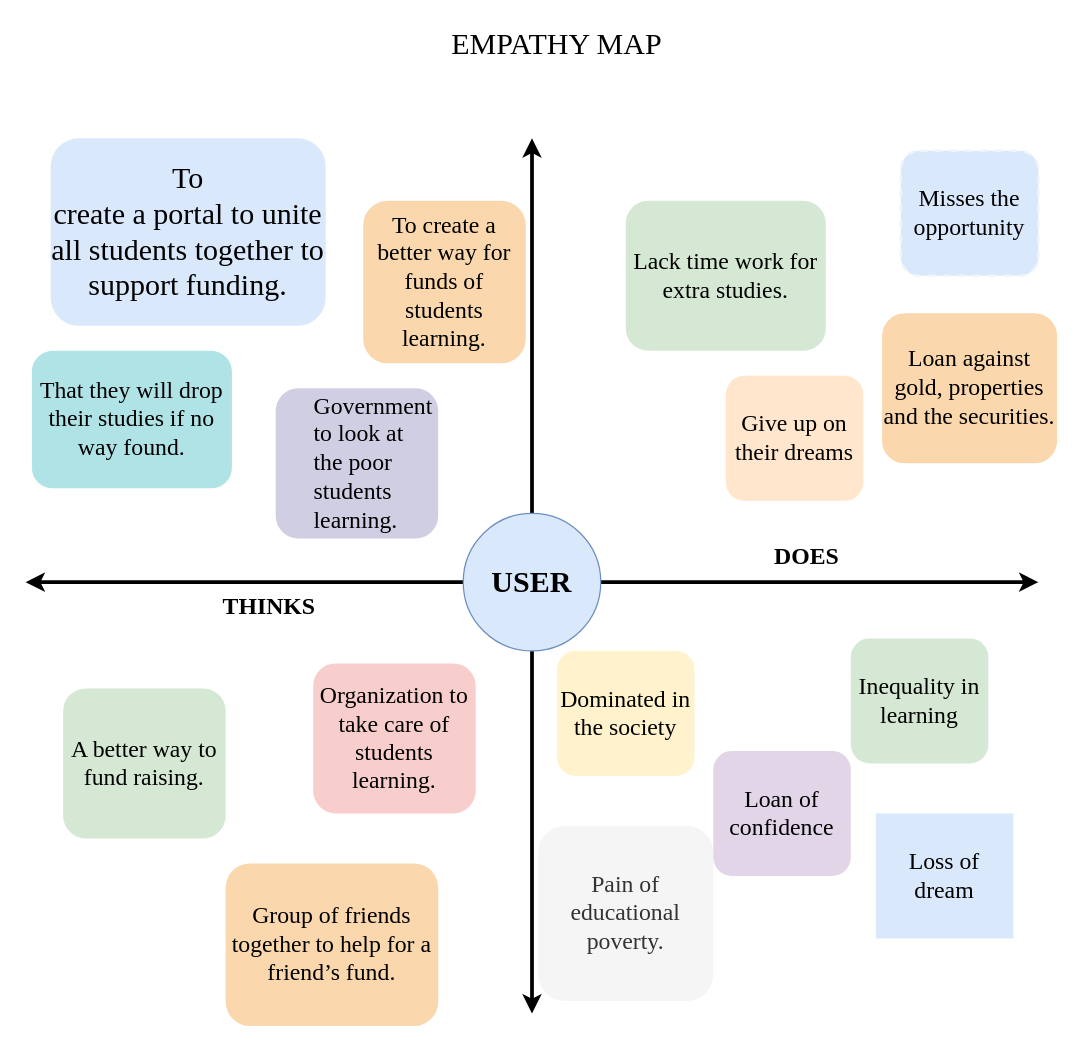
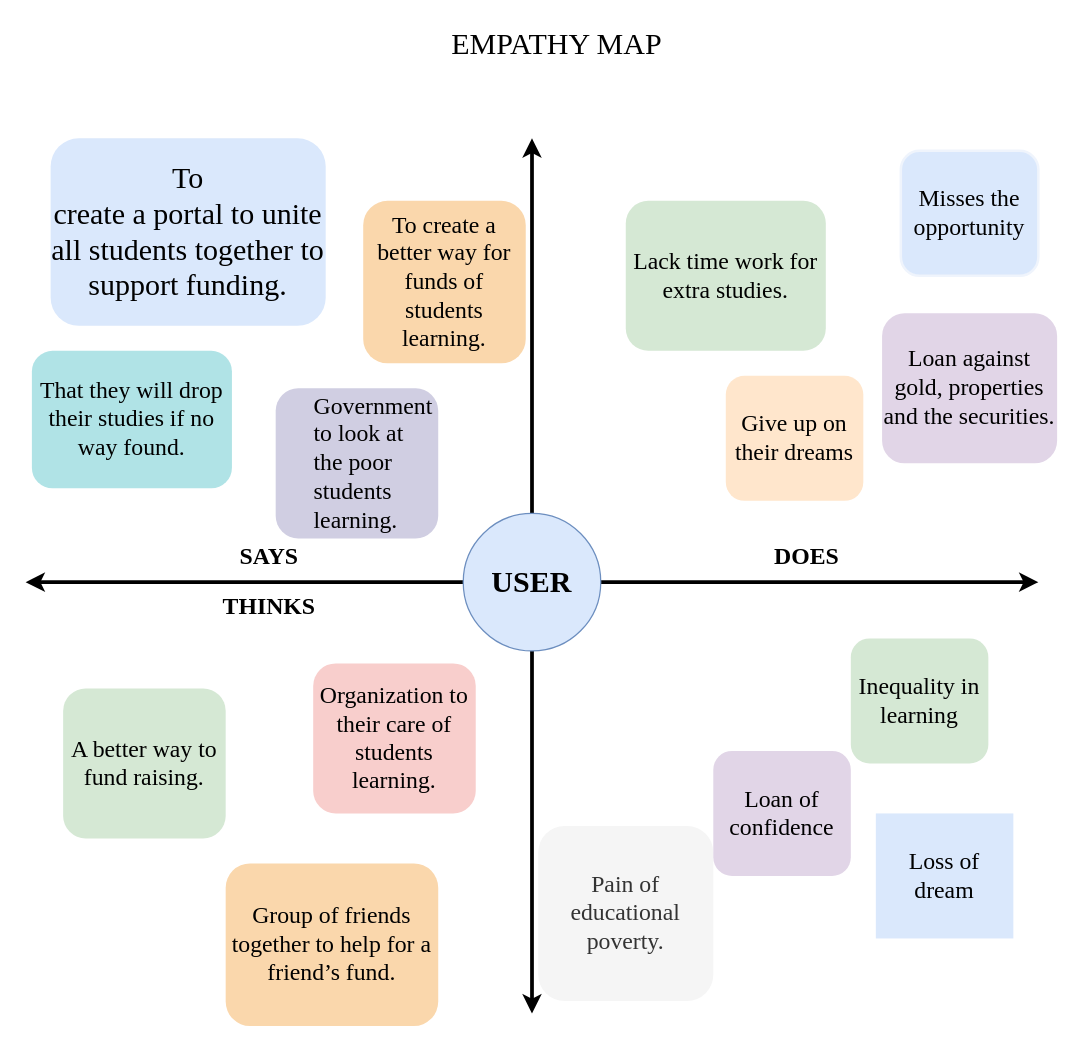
  <mxCell id="0" />
  <mxCell id="1" parent="0" />
  <mxCell id="2" style="edgeStyle=orthogonalEdgeStyle;rounded=0;orthogonalLoop=1;jettySize=auto;html=1;fontFamily=Tahoma;strokeWidth=3;" parent="1" source="6" edge="1"><mxGeometry relative="1" as="geometry"><mxPoint x="830" y="465" as="targetPoint" /></mxGeometry></mxCell>
  <mxCell id="3" style="edgeStyle=orthogonalEdgeStyle;rounded=0;orthogonalLoop=1;jettySize=auto;html=1;fontFamily=Tahoma;strokeWidth=3;" parent="1" source="6" edge="1"><mxGeometry relative="1" as="geometry"><mxPoint x="20" y="465" as="targetPoint" /></mxGeometry></mxCell>
  <mxCell id="4" style="edgeStyle=orthogonalEdgeStyle;rounded=0;orthogonalLoop=1;jettySize=auto;html=1;fontFamily=Tahoma;strokeWidth=3;" parent="1" source="6" edge="1"><mxGeometry relative="1" as="geometry"><mxPoint x="425" y="810" as="targetPoint" /></mxGeometry></mxCell>
  <mxCell id="5" style="edgeStyle=orthogonalEdgeStyle;rounded=0;orthogonalLoop=1;jettySize=auto;html=1;fontFamily=Tahoma;strokeWidth=3;" parent="1" source="6" edge="1"><mxGeometry relative="1" as="geometry"><mxPoint x="425" y="110" as="targetPoint" /></mxGeometry></mxCell>
  <mxCell id="6" value="&lt;h1&gt;&lt;font&gt;USER&lt;/font&gt;&lt;/h1&gt;" style="ellipse;whiteSpace=wrap;html=1;aspect=fixed;fillColor=#dae8fc;strokeColor=#6c8ebf;fontFamily=Tahoma;" parent="1" vertex="1"><mxGeometry x="370" y="410" width="110" height="110" as="geometry" /></mxCell>
  <mxCell id="7" value="&lt;font style=&quot;font-size: 24px;&quot;&gt;EMPATHY MAP&lt;/font&gt;" style="text;html=1;strokeColor=none;fillColor=none;align=center;verticalAlign=middle;whiteSpace=wrap;rounded=0;fontFamily=Tahoma;strokeWidth=3;" parent="1" vertex="1"><mxGeometry x="340" y="20" width="210" height="30" as="geometry" /></mxCell>
+ <mxCell id="8" value="&lt;b style=&quot;font-size: 19px;&quot;&gt;SAYS&lt;/b&gt;" style="text;html=1;strokeColor=none;fillColor=none;align=center;verticalAlign=middle;whiteSpace=wrap;rounded=0;fontFamily=Tahoma;strokeWidth=3;" parent="1" vertex="1"><mxGeometry x="110" y="430" width="210" height="30" as="geometry" /></mxCell>
  <mxCell id="9" value="&lt;b style=&quot;font-size: 19px;&quot;&gt;DOES&lt;/b&gt;" style="text;html=1;strokeColor=none;fillColor=none;align=center;verticalAlign=middle;whiteSpace=wrap;rounded=0;fontFamily=Tahoma;strokeWidth=3;" parent="1" vertex="1"><mxGeometry x="540" y="430" width="210" height="30" as="geometry" /></mxCell>
  <mxCell id="10" value="&lt;b style=&quot;font-size: 19px;&quot;&gt;THINKS&lt;/b&gt;" style="text;html=1;strokeColor=none;fillColor=none;align=center;verticalAlign=middle;whiteSpace=wrap;rounded=0;fontFamily=Tahoma;strokeWidth=3;" parent="1" vertex="1"><mxGeometry x="110" y="470" width="210" height="30" as="geometry" /></mxCell>
  <mxCell id="11" value="&lt;div&gt;&lt;span style=&quot;font-size: 18pt;&quot;&gt;To&lt;br&gt;create a portal to unite all students together to support funding.&lt;/span&gt;&lt;/div&gt;" style="rounded=1;whiteSpace=wrap;html=1;fontFamily=Tahoma;fontSize=19;strokeWidth=3;fillColor=#dae8fc;strokeColor=none;" parent="1" vertex="1"><mxGeometry x="40" y="110" width="220" height="150" as="geometry" /></mxCell>
  <mxCell id="12" value="A better way to fund raising." style="rounded=1;whiteSpace=wrap;html=1;fontFamily=Tahoma;fontSize=19;strokeWidth=3;fillColor=#d5e8d4;strokeColor=none;" parent="1" vertex="1"><mxGeometry x="50" y="550" width="130" height="120" as="geometry" /></mxCell>
  <mxCell id="13" value="Group of friends together to help for a friend’s fund." style="rounded=1;whiteSpace=wrap;html=1;fontFamily=Tahoma;fontSize=19;strokeWidth=3;fillColor=#fad7ac;strokeColor=none;" parent="1" vertex="1"><mxGeometry x="180" y="690" width="170" height="130" as="geometry" /></mxCell>
  <mxCell id="14" value="Loss of dream" style="rounded=0;whiteSpace=wrap;html=1;fontFamily=Tahoma;fontSize=19;strokeWidth=3;fillColor=#dae8fc;strokeColor=none;" parent="1" vertex="1"><mxGeometry x="700" y="650" width="110" height="100" as="geometry" /></mxCell>
  <mxCell id="15" value="To create a better way for funds of students learning." style="rounded=1;whiteSpace=wrap;html=1;fontFamily=Tahoma;fontSize=19;strokeWidth=3;fillColor=#fad7ac;strokeColor=none;" parent="1" vertex="1"><mxGeometry x="290" y="160" width="130" height="130" as="geometry" /></mxCell>
  <mxCell id="16" value="&lt;div style=&quot;language:en-IN;margin-top:0pt;margin-bottom:0pt;margin-left:.31in;&lt;br/&gt;text-indent:-.31in;text-align:left;direction:ltr;unicode-bidi:embed;mso-line-break-override:&lt;br/&gt;none;word-break:normal;punctuation-wrap:hanging&quot;&gt;Government to look at the poor students learning.&lt;br&gt;&lt;/div&gt;" style="rounded=1;whiteSpace=wrap;html=1;fontFamily=Tahoma;fontSize=19;strokeWidth=3;fillColor=#d0cee2;strokeColor=none;" parent="1" vertex="1"><mxGeometry x="220" y="310" width="130" height="120" as="geometry" /></mxCell>
  <mxCell id="17" value="That they will drop their studies if no way found." style="rounded=1;whiteSpace=wrap;html=1;fontFamily=Tahoma;fontSize=19;strokeWidth=3;fillColor=#b0e3e6;strokeColor=none;" parent="1" vertex="1"><mxGeometry x="25" y="280" width="160" height="110" as="geometry" /></mxCell>
  <mxCell id="18" value="Give up on their dreams" style="rounded=1;whiteSpace=wrap;html=1;fontFamily=Tahoma;fontSize=19;strokeWidth=3;fillColor=#ffe6cc;strokeColor=none;" parent="1" vertex="1"><mxGeometry x="580" y="300" width="110" height="100" as="geometry" /></mxCell>
  <mxCell id="19" value="Lack time work for extra studies." style="rounded=1;whiteSpace=wrap;html=1;fontFamily=Tahoma;fontSize=19;strokeWidth=3;fillColor=#d5e8d4;strokeColor=none;" parent="1" vertex="1"><mxGeometry x="500" y="160" width="160" height="120" as="geometry" /></mxCell>
- <mxCell id="20" value="Misses the opportunity" style="rounded=1;whiteSpace=wrap;html=1;fontFamily=Tahoma;fontSize=19;strokeWidth=2;fillColor=#dae8fc;strokeColor=#EFF4FC;dashed=1;" parent="1" vertex="1"><mxGeometry x="720" y="120" width="110" height="100" as="geometry" /></mxCell>
- <mxCell id="21" value="Loan against gold, properties and the securities." style="rounded=1;whiteSpace=wrap;html=1;fontFamily=Tahoma;fontSize=19;strokeWidth=3;fillColor=#fad7ac;strokeColor=none;" parent="1" vertex="1"><mxGeometry x="705" y="250" width="140" height="120" as="geometry" /></mxCell>
+ <mxCell id="20" value="Misses the opportunity" style="rounded=1;whiteSpace=wrap;html=1;fontFamily=Tahoma;fontSize=19;strokeWidth=2;fillColor=#dae8fc;strokeColor=#EFF4FC;" parent="1" vertex="1"><mxGeometry x="720" y="120" width="110" height="100" as="geometry" /></mxCell>
+ <mxCell id="21" value="Loan against gold, properties and the securities." style="rounded=1;whiteSpace=wrap;html=1;fontFamily=Tahoma;fontSize=19;strokeWidth=3;fillColor=#e1d5e7;strokeColor=none;" parent="1" vertex="1"><mxGeometry x="705" y="250" width="140" height="120" as="geometry" /></mxCell>
  <mxCell id="22" value="Inequality in learning" style="rounded=1;whiteSpace=wrap;html=1;fontFamily=Tahoma;fontSize=19;strokeWidth=3;fillColor=#d5e8d4;strokeColor=none;" parent="1" vertex="1"><mxGeometry x="680" y="510" width="110" height="100" as="geometry" /></mxCell>
  <mxCell id="23" value="Pain of educational poverty." style="rounded=1;whiteSpace=wrap;html=1;fontFamily=Tahoma;fontSize=19;strokeWidth=3;fillColor=#f5f5f5;fontColor=#333333;strokeColor=none;" parent="1" vertex="1"><mxGeometry x="430" y="660" width="140" height="140" as="geometry" /></mxCell>
- <mxCell id="24" value="Dominated in the society" style="rounded=1;whiteSpace=wrap;html=1;fontFamily=Tahoma;fontSize=19;strokeWidth=3;fillColor=#fff2cc;strokeColor=none;" parent="1" vertex="1"><mxGeometry x="445" y="520" width="110" height="100" as="geometry" /></mxCell>
- <mxCell id="25" value="Organization to take care of students learning." style="rounded=1;whiteSpace=wrap;html=1;fontFamily=Tahoma;fontSize=19;strokeWidth=3;fillColor=#f8cecc;strokeColor=none;" parent="1" vertex="1"><mxGeometry x="250" y="530" width="130" height="120" as="geometry" /></mxCell>
+ <mxCell id="25" value="Organization to their care of students learning." style="rounded=1;whiteSpace=wrap;html=1;fontFamily=Tahoma;fontSize=19;strokeWidth=3;fillColor=#f8cecc;strokeColor=none;" parent="1" vertex="1"><mxGeometry x="250" y="530" width="130" height="120" as="geometry" /></mxCell>
  <mxCell id="26" value="Loan of confidence" style="rounded=1;whiteSpace=wrap;html=1;fontFamily=Tahoma;fontSize=19;strokeWidth=3;fillColor=#e1d5e7;strokeColor=none;" parent="1" vertex="1"><mxGeometry x="570" y="600" width="110" height="100" as="geometry" /></mxCell>
